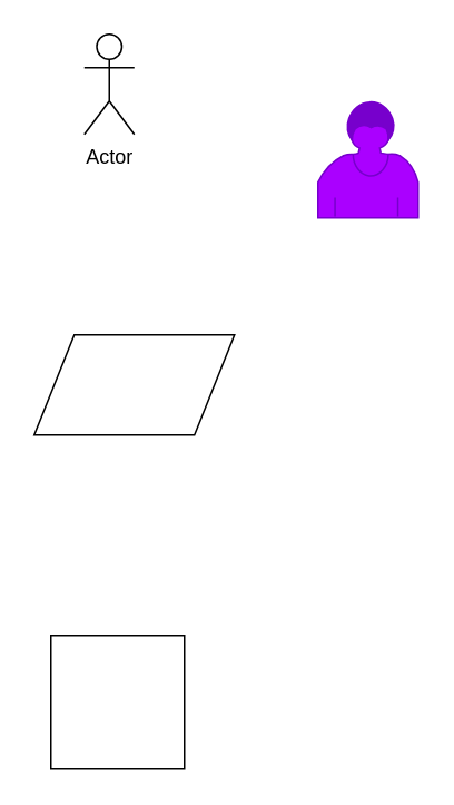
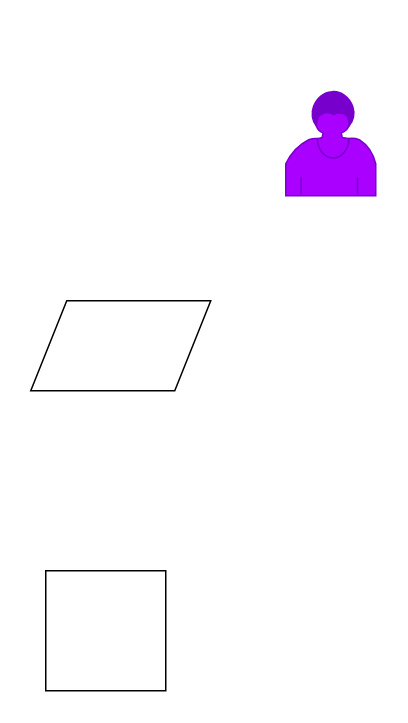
  <mxCell id="0" />
  <mxCell id="1" parent="0" />
  <mxCell id="2" value="" style="shape=parallelogram;perimeter=parallelogramPerimeter;whiteSpace=wrap;html=1;" vertex="1" parent="1"><mxGeometry x="20" y="200" width="120" height="60" as="geometry" /></mxCell>
  <mxCell id="3" value="" style="whiteSpace=wrap;html=1;aspect=fixed;" vertex="1" parent="1"><mxGeometry x="30" y="380" width="80" height="80" as="geometry" /></mxCell>
- <mxCell id="4" value="Actor" style="shape=umlActor;verticalLabelPosition=bottom;labelBackgroundColor=#ffffff;verticalAlign=top;html=1;outlineConnect=0;" vertex="1" parent="1"><mxGeometry x="50" y="20" width="30" height="60" as="geometry" /></mxCell>
  <mxCell id="5" value="" style="shape=mxgraph.bpmn.user_task;html=1;outlineConnect=0;fillColor=#aa00ff;strokeColor=#7700CC;fontColor=#ffffff;" vertex="1" parent="1"><mxGeometry x="190" y="60" width="60" height="70" as="geometry" /></mxCell>
